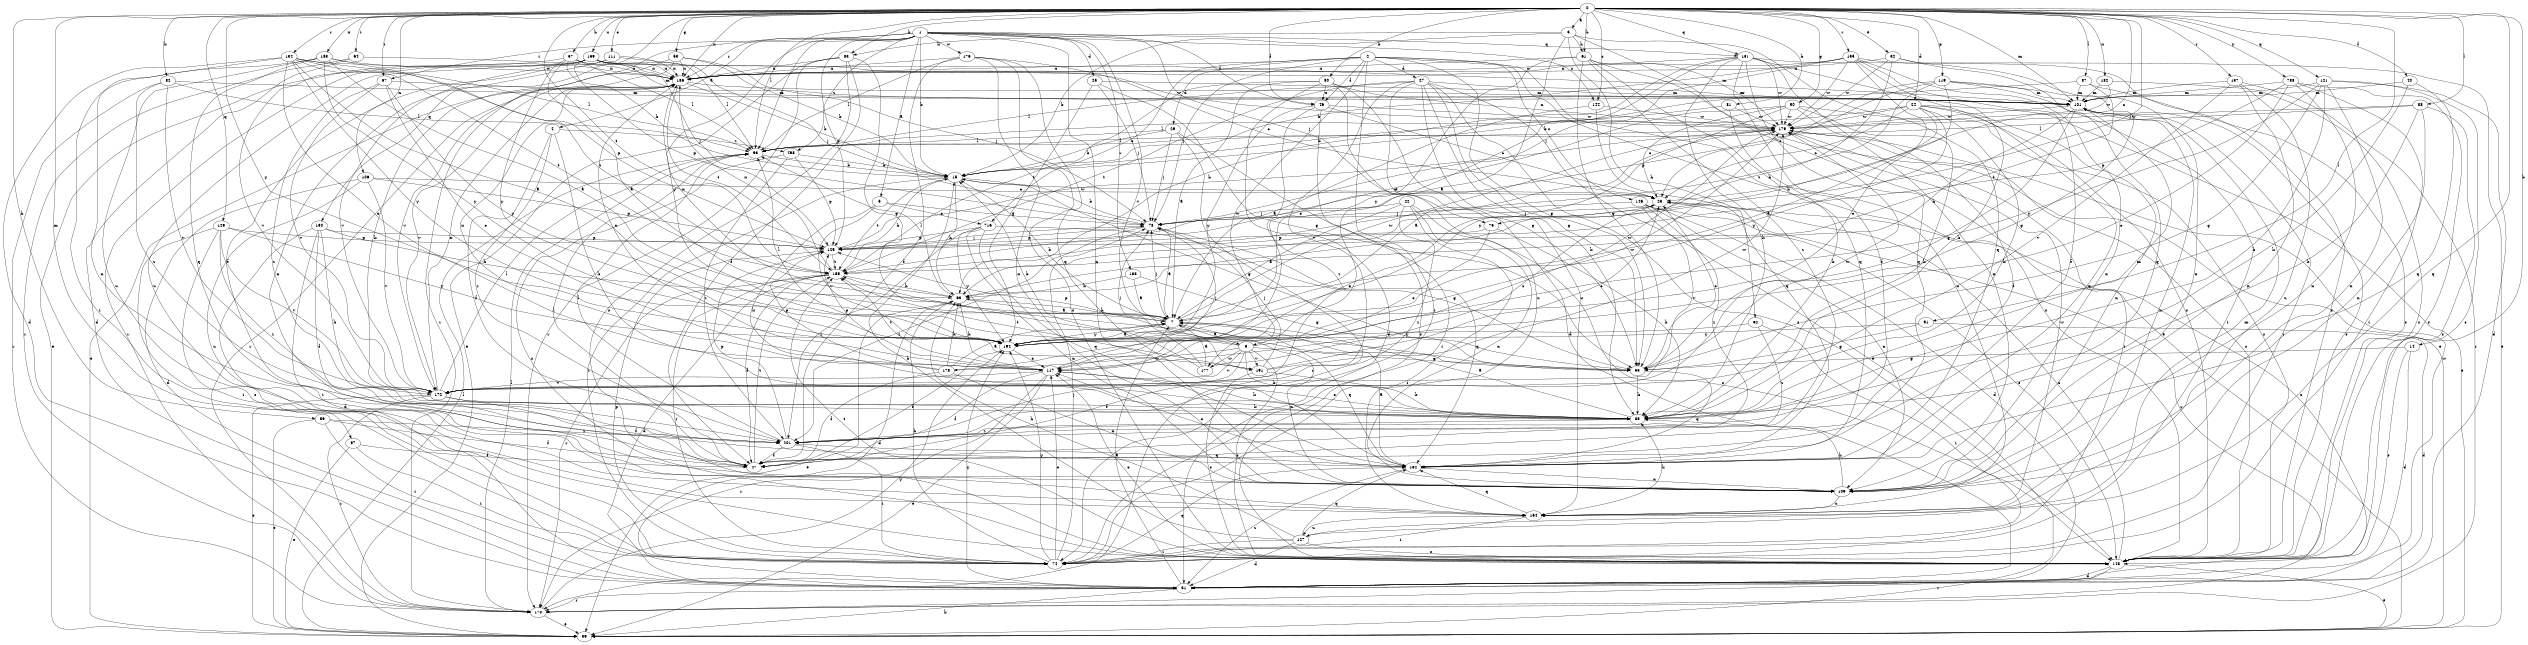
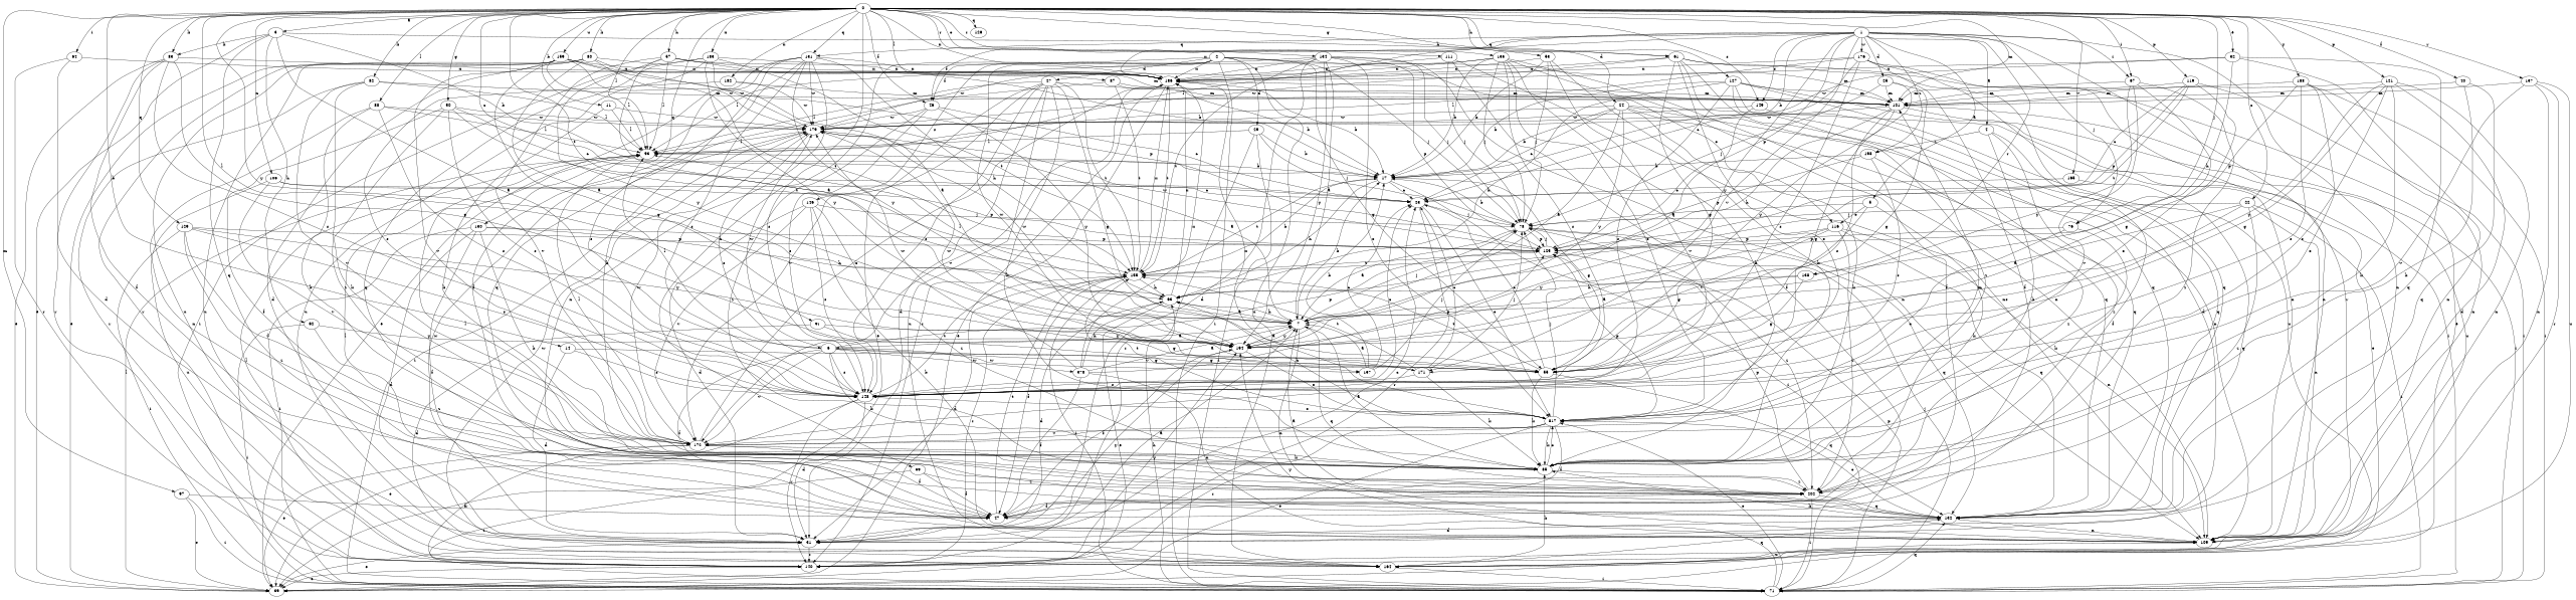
  strict digraph {
    0
    3
-   11 [label=81]
+   11
    14
    22
    23
    24
    32
    40
    46
    50
    53
    57
    59
    61
    64
    67
    76
    80
    82
    83
    87
    88
    91
    93
    97
    101
    106
    111
    119
    121
+   126
    127
    129
    130
    131
    134
    135
    137
-   144
+   144 [label=149]
    155
    159
+   165
    182
    183
    186
-   188 [label=788]
+   188
    194
-   15
+   15 [label=17]
    6
    39
    62
    132
    85
    179
    55
    148
    31
    109
-   71 [label=74]
+   71
    78
-   202 [label=201]
+   202
    7
-   140 [label=170]
-   117
+   140
+   117 [label=817]
    63
    47
    172
    125
    164
    1
    4
    5
    25
    138
-   171 [label=191]
+   171
    176
-   198 [label=498]
-   116 [label=716]
+   198
+   116
    2
    27
    29
    146
-   177
-   178
+   177 [label=157]
+   178 [label=378]
    0 -> 3 [label=a]
    0 -> 11 [label=b]
    0 -> 14 [label=b]
+   0 -> 22 [label=c]
    0 -> 23 [label=c]
    0 -> 24 [label=d]
    0 -> 32 [label=e]
    0 -> 40 [label=f]
    0 -> 46 [label=f]
    0 -> 50 [label=g]
    0 -> 53 [label=g]
    0 -> 57 [label=h]
    0 -> 59 [label=h]
    0 -> 61 [label=h]
    0 -> 64 [label=i]
    0 -> 67 [label=i]
    0 -> 76 [label=j]
    0 -> 80 [label=k]
    0 -> 82 [label=k]
    0 -> 83 [label=k]
    0 -> 87 [label=l]
    0 -> 88 [label=l]
    0 -> 91 [label=l]
    0 -> 93 [label=l]
    0 -> 97 [label=m]
    0 -> 101 [label=m]
    0 -> 106 [label=n]
    0 -> 111 [label=o]
    0 -> 119 [label=p]
-   0 -> 121 [label=q]
+   0 -> 121 [label=p]
+   0 -> 126 [label=q]
    0 -> 127 [label=q]
    0 -> 129 [label=q]
    0 -> 130 [label=q]
    0 -> 131 [label=q]
    0 -> 134 [label=r]
    0 -> 135 [label=r]
    0 -> 137 [label=r]
    0 -> 144 [label=s]
    0 -> 155 [label=t]
    0 -> 159 [label=u]
+   0 -> 165 [label=v]
    0 -> 182 [label=x]
    0 -> 183 [label=x]
    0 -> 186 [label=x]
    0 -> 188 [label=y]
    0 -> 194 [label=y]
    3 -> 61 [label=h]
    3 -> 83 [label=k]
    3 -> 15 [label=b]
    3 -> 6 [label=a]
    3 -> 39 [label=e]
    3 -> 62 [label=h]
    3 -> 132 [label=q]
    11 -> 93 [label=l]
    11 -> 85 [label=k]
    11 -> 179 [label=w]
    14 -> 55 [label=g]
    14 -> 148 [label=s]
    14 -> 31 [label=d]
    22 -> 148 [label=s]
    22 -> 109 [label=n]
    22 -> 71 [label=i]
    22 -> 78 [label=j]
    22 -> 202 [label=z]
    22 -> 7 [label=a]
    23 -> 78 [label=j]
    23 -> 140 [label=r]
    23 -> 117 [label=o]
    24 -> 23 [label=c]
    24 -> 194 [label=y]
    24 -> 15 [label=b]
    24 -> 39 [label=e]
    24 -> 132 [label=q]
    24 -> 85 [label=k]
    24 -> 179 [label=w]
    24 -> 109 [label=n]
    24 -> 7 [label=a]
    32 -> 186 [label=x]
    32 -> 132 [label=q]
    32 -> 179 [label=w]
    32 -> 109 [label=n]
-   32 -> 63 [label=h]
+   32 -> 138 [label=h]
    40 -> 101 [label=m]
    40 -> 132 [label=q]
    40 -> 85 [label=k]
    46 -> 23 [label=c]
    46 -> 194 [label=y]
    46 -> 179 [label=w]
    46 -> 148 [label=s]
    46 -> 202 [label=z]
    50 -> 23 [label=c]
    50 -> 155 [label=t]
-   50 -> 194 [label=y]
    50 -> 85 [label=k]
    50 -> 179 [label=w]
    50 -> 148 [label=s]
    50 -> 47 [label=f]
    53 -> 186 [label=x]
    53 -> 15 [label=b]
    53 -> 85 [label=k]
    53 -> 78 [label=j]
    53 -> 172 [label=v]
    57 -> 93 [label=l]
    57 -> 101 [label=m]
    57 -> 186 [label=x]
    57 -> 194 [label=y]
    57 -> 15 [label=b]
    57 -> 7 [label=a]
    57 -> 172 [label=v]
-   59 -> 39 [label=e]
    59 -> 71 [label=i]
    59 -> 202 [label=z]
    59 -> 47 [label=f]
    61 -> 186 [label=x]
    61 -> 39 [label=e]
    61 -> 132 [label=q]
    61 -> 179 [label=w]
    61 -> 55 [label=g]
+   61 -> 109 [label=n]
    61 -> 202 [label=z]
    61 -> 117 [label=o]
    64 -> 186 [label=x]
    64 -> 31 [label=d]
    64 -> 140 [label=r]
    67 -> 101 [label=m]
    67 -> 194 [label=y]
    67 -> 202 [label=z]
    67 -> 117 [label=o]
    67 -> 172 [label=v]
    76 -> 85 [label=k]
    76 -> 117 [label=o]
    76 -> 125 [label=p]
    80 -> 155 [label=t]
-   80 -> 46 [label=x]
-   80 -> 179 [label=n]
+   80 -> 186 [label=x]
+   80 -> 179 [label=w]
    80 -> 55 [label=g]
    80 -> 31 [label=d]
    80 -> 7 [label=a]
    80 -> 164 [label=u]
    82 -> 93 [label=l]
    82 -> 101 [label=m]
    82 -> 202 [label=z]
    82 -> 140 [label=r]
    82 -> 172 [label=v]
    83 -> 186 [label=x]
    83 -> 39 [label=e]
    83 -> 55 [label=g]
    83 -> 148 [label=s]
    83 -> 140 [label=r]
    83 -> 47 [label=f]
    87 -> 101 [label=m]
    87 -> 155 [label=t]
    87 -> 15 [label=b]
    87 -> 148 [label=s]
    88 -> 93 [label=l]
    88 -> 85 [label=k]
    88 -> 179 [label=w]
    88 -> 148 [label=s]
    88 -> 109 [label=n]
    91 -> 194 [label=y]
    91 -> 55 [label=g]
    91 -> 31 [label=d]
    93 -> 15 [label=b]
    97 -> 39 [label=e]
    97 -> 71 [label=i]
    97 -> 47 [label=f]
    101 -> 179 [label=w]
    101 -> 55 [label=g]
    101 -> 148 [label=s]
    101 -> 71 [label=i]
    101 -> 63 [label=h]
    101 -> 164 [label=u]
    106 -> 23 [label=c]
-   106 -> 31 [label=d]
    106 -> 172 [label=v]
    106 -> 125 [label=p]
    106 -> 164 [label=u]
    111 -> 186 [label=x]
    111 -> 109 [label=n]
    111 -> 78 [label=j]
    111 -> 47 [label=f]
    119 -> 23 [label=c]
    119 -> 101 [label=m]
    119 -> 155 [label=t]
    119 -> 55 [label=g]
    119 -> 71 [label=i]
-   119 -> 63 [label=h]
    119 -> 125 [label=p]
    121 -> 101 [label=m]
    121 -> 194 [label=y]
    121 -> 85 [label=k]
    121 -> 55 [label=g]
    121 -> 148 [label=s]
    121 -> 31 [label=d]
    121 -> 109 [label=n]
    127 -> 101 [label=m]
    127 -> 15 [label=b]
    127 -> 132 [label=q]
    127 -> 148 [label=s]
    127 -> 31 [label=d]
    127 -> 71 [label=i]
    127 -> 63 [label=h]
-   164 -> 127 [label=u]
+   127 -> 164 [label=u]
    129 -> 194 [label=y]
    129 -> 148 [label=s]
    129 -> 71 [label=i]
    129 -> 202 [label=z]
    129 -> 172 [label=v]
    129 -> 125 [label=p]
    130 -> 85 [label=k]
    130 -> 31 [label=d]
    130 -> 71 [label=i]
    130 -> 63 [label=h]
    130 -> 47 [label=f]
    130 -> 125 [label=p]
    131 -> 186 [label=x]
    131 -> 194 [label=y]
    131 -> 39 [label=e]
    131 -> 132 [label=q]
    131 -> 85 [label=k]
    131 -> 179 [label=w]
    131 -> 148 [label=s]
    131 -> 109 [label=n]
    131 -> 63 [label=h]
    131 -> 47 [label=f]
    134 -> 93 [label=l]
    134 -> 155 [label=t]
    134 -> 186 [label=x]
    134 -> 194 [label=y]
    134 -> 31 [label=d]
    134 -> 109 [label=n]
    134 -> 7 [label=a]
    134 -> 117 [label=o]
    134 -> 125 [label=p]
    135 -> 186 [label=x]
    135 -> 15 [label=b]
    135 -> 85 [label=k]
    135 -> 179 [label=w]
    135 -> 148 [label=s]
    135 -> 109 [label=n]
    135 -> 78 [label=j]
    135 -> 117 [label=o]
    135 -> 47 [label=f]
    137 -> 101 [label=m]
    137 -> 109 [label=n]
    137 -> 140 [label=r]
    137 -> 172 [label=v]
    137 -> 164 [label=u]
    144 -> 132 [label=q]
    144 -> 179 [label=w]
    144 -> 7 [label=a]
    155 -> 186 [label=x]
    155 -> 15 [label=b]
    155 -> 31 [label=d]
    155 -> 71 [label=i]
    155 -> 140 [label=r]
    155 -> 63 [label=h]
    155 -> 47 [label=f]
    159 -> 93 [label=l]
    159 -> 101 [label=m]
    159 -> 186 [label=x]
    159 -> 39 [label=e]
    159 -> 179 [label=w]
-   159 -> 78 [label=j]
+   134 -> 78 [label=j]
    159 -> 140 [label=r]
    159 -> 172 [label=v]
    159 -> 125 [label=p]
    159 -> 164 [label=u]
+   165 -> 23 [label=c]
+   165 -> 132 [label=q]
    182 -> 101 [label=m]
    182 -> 179 [label=w]
    182 -> 148 [label=s]
    183 -> 155 [label=t]
    183 -> 186 [label=x]
    183 -> 194 [label=y]
    183 -> 132 [label=q]
    183 -> 71 [label=i]
    183 -> 7 [label=a]
    183 -> 164 [label=u]
    186 -> 101 [label=m]
    186 -> 155 [label=t]
    186 -> 15 [label=b]
    186 -> 39 [label=e]
    186 -> 140 [label=r]
    186 -> 172 [label=v]
    188 -> 101 [label=m]
    188 -> 148 [label=s]
    188 -> 109 [label=n]
    188 -> 71 [label=i]
    188 -> 117 [label=o]
    188 -> 125 [label=p]
    194 -> 7 [label=a]
    194 -> 117 [label=o]
    194 -> 47 [label=f]
    15 -> 23 [label=c]
    15 -> 155 [label=t]
    15 -> 55 [label=g]
    15 -> 71 [label=i]
    15 -> 63 [label=h]
    6 -> 93 [label=l]
    6 -> 85 [label=k]
    6 -> 179 [label=w]
    6 -> 55 [label=g]
    6 -> 148 [label=s]
    6 -> 47 [label=f]
    6 -> 172 [label=v]
    6 -> 125 [label=p]
    6 -> 171 [label=v]
    6 -> 177 [label=w]
    6 -> 178 [label=w]
    39 -> 93 [label=l]
    62 -> 194 [label=y]
    62 -> 71 [label=i]
    62 -> 202 [label=z]
-   132 -> 31 [label=z]
+   132 -> 31 [label=d]
    132 -> 109 [label=n]
    132 -> 7 [label=a]
    132 -> 117 [label=o]
    85 -> 101 [label=m]
    85 -> 202 [label=z]
    85 -> 7 [label=a]
    85 -> 117 [label=o]
    179 -> 93 [label=l]
-   148 -> 179 [label=s]
+   179 -> 148 [label=s]
    179 -> 71 [label=i]
    179 -> 7 [label=a]
    55 -> 23 [label=c]
    55 -> 155 [label=t]
    55 -> 132 [label=q]
    55 -> 85 [label=k]
    148 -> 23 [label=c]
    148 -> 155 [label=t]
    148 -> 39 [label=e]
    148 -> 31 [label=d]
    148 -> 140 [label=r]
    148 -> 117 [label=o]
    31 -> 23 [label=c]
    31 -> 194 [label=y]
-   31 -> 39 [label=k]
+   31 -> 39 [label=e]
    31 -> 179 [label=w]
    31 -> 7 [label=a]
    31 -> 140 [label=r]
    109 -> 85 [label=k]
    109 -> 164 [label=u]
    71 -> 194 [label=y]
    71 -> 132 [label=q]
    71 -> 78 [label=j]
    71 -> 117 [label=o]
    71 -> 63 [label=h]
    71 -> 125 [label=p]
    78 -> 15 [label=b]
    78 -> 132 [label=q]
    78 -> 202 [label=z]
    78 -> 7 [label=a]
    78 -> 125 [label=p]
    202 -> 93 [label=l]
    202 -> 132 [label=q]
    202 -> 71 [label=i]
    202 -> 47 [label=f]
    202 -> 125 [label=p]
    7 -> 194 [label=y]
    7 -> 15 [label=b]
    7 -> 6 [label=a]
    7 -> 132 [label=q]
    7 -> 179 [label=w]
    7 -> 109 [label=n]
    7 -> 78 [label=j]
    7 -> 63 [label=h]
    140 -> 93 [label=l]
    140 -> 194 [label=y]
    140 -> 39 [label=e]
    117 -> 155 [label=t]
    117 -> 186 [label=x]
    117 -> 39 [label=e]
    117 -> 85 [label=k]
    117 -> 78 [label=j]
    117 -> 140 [label=r]
    117 -> 63 [label=h]
    117 -> 47 [label=f]
    117 -> 172 [label=v]
    117 -> 125 [label=p]
    63 -> 93 [label=l]
    63 -> 186 [label=x]
    63 -> 39 [label=e]
    63 -> 31 [label=d]
    63 -> 7 [label=a]
    47 -> 93 [label=l]
    47 -> 155 [label=t]
    172 -> 93 [label=l]
    172 -> 186 [label=x]
    172 -> 39 [label=e]
    172 -> 85 [label=k]
    172 -> 179 [label=w]
    172 -> 140 [label=r]
    172 -> 47 [label=f]
    125 -> 155 [label=t]
    125 -> 179 [label=w]
    125 -> 78 [label=j]
    164 -> 132 [label=q]
    164 -> 85 [label=k]
    164 -> 179 [label=w]
    164 -> 71 [label=i]
    1 -> 46 [label=f]
    1 -> 67 [label=i]
    1 -> 76 [label=j]
    1 -> 93 [label=l]
    1 -> 131 [label=q]
    1 -> 144 [label=s]
-   1 -> 186 [label=r]
+   1 -> 186 [label=x]
    1 -> 194 [label=y]
    1 -> 15 [label=b]
    1 -> 109 [label=n]
    1 -> 140 [label=r]
    1 -> 125 [label=p]
    1 -> 4 [label=a]
    1 -> 5 [label=a]
    1 -> 25 [label=d]
    1 -> 138 [label=r]
    1 -> 171 [label=v]
    1 -> 176 [label=w]
    1 -> 198 [label=z]
    4 -> 85 [label=k]
    4 -> 202 [label=z]
    4 -> 47 [label=f]
    4 -> 198 [label=z]
    5 -> 85 [label=k]
    5 -> 78 [label=j]
    5 -> 171 [label=v]
    5 -> 116 [label=o]
    25 -> 101 [label=m]
    25 -> 194 [label=y]
    25 -> 55 [label=g]
    25 -> 78 [label=j]
    138 -> 55 [label=g]
    138 -> 7 [label=a]
    138 -> 63 [label=h]
    171 -> 23 [label=c]
    171 -> 155 [label=t]
    171 -> 85 [label=k]
    171 -> 179 [label=w]
    171 -> 148 [label=s]
    171 -> 78 [label=j]
    176 -> 23 [label=c]
    176 -> 93 [label=l]
    176 -> 186 [label=x]
    176 -> 132 [label=q]
    176 -> 148 [label=s]
    176 -> 109 [label=n]
    176 -> 47 [label=f]
    198 -> 15 [label=b]
    198 -> 148 [label=s]
    198 -> 202 [label=z]
    198 -> 125 [label=p]
    116 -> 194 [label=y]
    116 -> 132 [label=q]
    116 -> 55 [label=g]
    116 -> 109 [label=n]
    116 -> 202 [label=z]
    116 -> 125 [label=p]
    2 -> 46 [label=f]
    2 -> 186 [label=x]
    2 -> 55 [label=g]
    2 -> 148 [label=s]
    2 -> 71 [label=i]
    2 -> 78 [label=j]
    2 -> 164 [label=u]
    2 -> 116 [label=o]
    2 -> 27 [label=d]
    2 -> 29 [label=d]
    2 -> 146 [label=s]
    2 -> 177 [label=w]
    27 -> 93 [label=l]
    27 -> 101 [label=m]
    27 -> 155 [label=t]
    27 -> 39 [label=e]
    27 -> 85 [label=k]
    27 -> 55 [label=g]
    27 -> 148 [label=s]
    27 -> 31 [label=d]
    27 -> 172 [label=v]
    27 -> 164 [label=u]
    29 -> 93 [label=l]
    29 -> 15 [label=b]
    29 -> 71 [label=i]
    29 -> 78 [label=j]
    29 -> 140 [label=r]
    146 -> 148 [label=s]
    146 -> 31 [label=d]
-   146 -> 109 [label=n]
+   146 -> 109 [label=b]
    146 -> 78 [label=j]
    146 -> 202 [label=z]
    146 -> 172 [label=v]
    177 -> 23 [label=c]
    177 -> 15 [label=b]
    177 -> 78 [label=j]
    177 -> 7 [label=a]
    178 -> 186 [label=x]
    178 -> 179 [label=w]
    178 -> 109 [label=n]
    178 -> 7 [label=a]
    178 -> 63 [label=h]
    178 -> 47 [label=f]
    178 -> 125 [label=p]
  }
